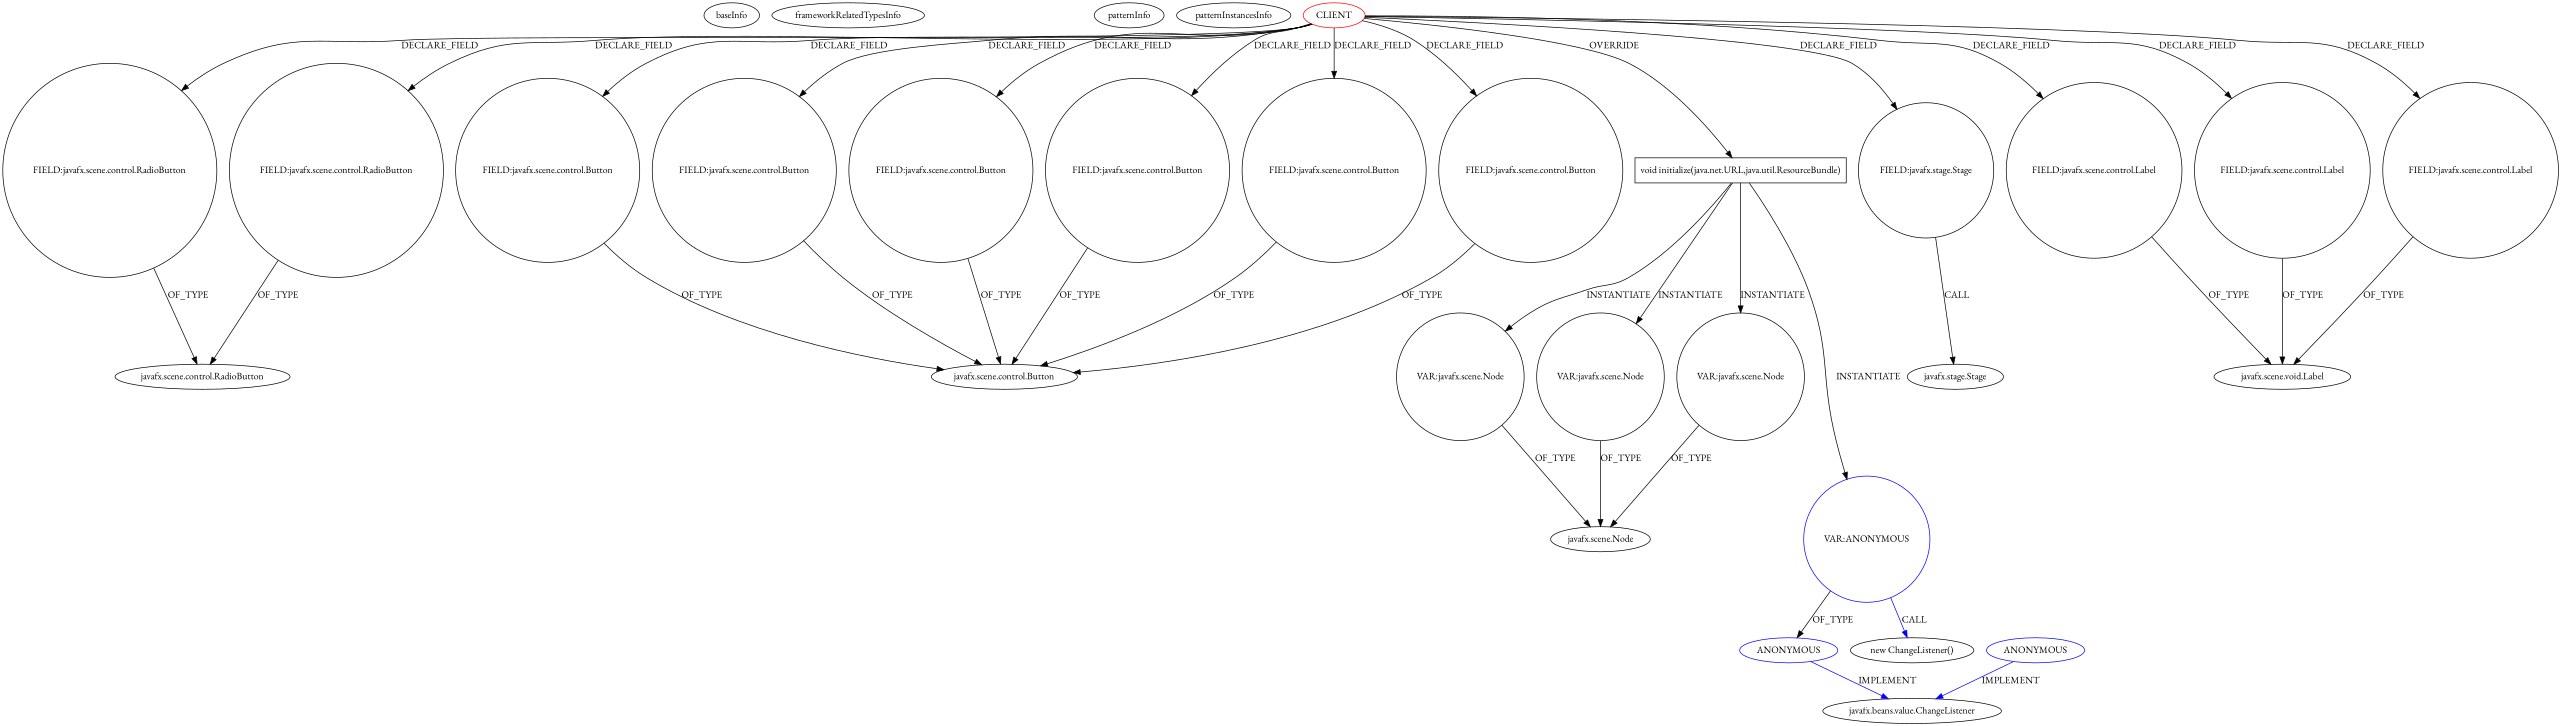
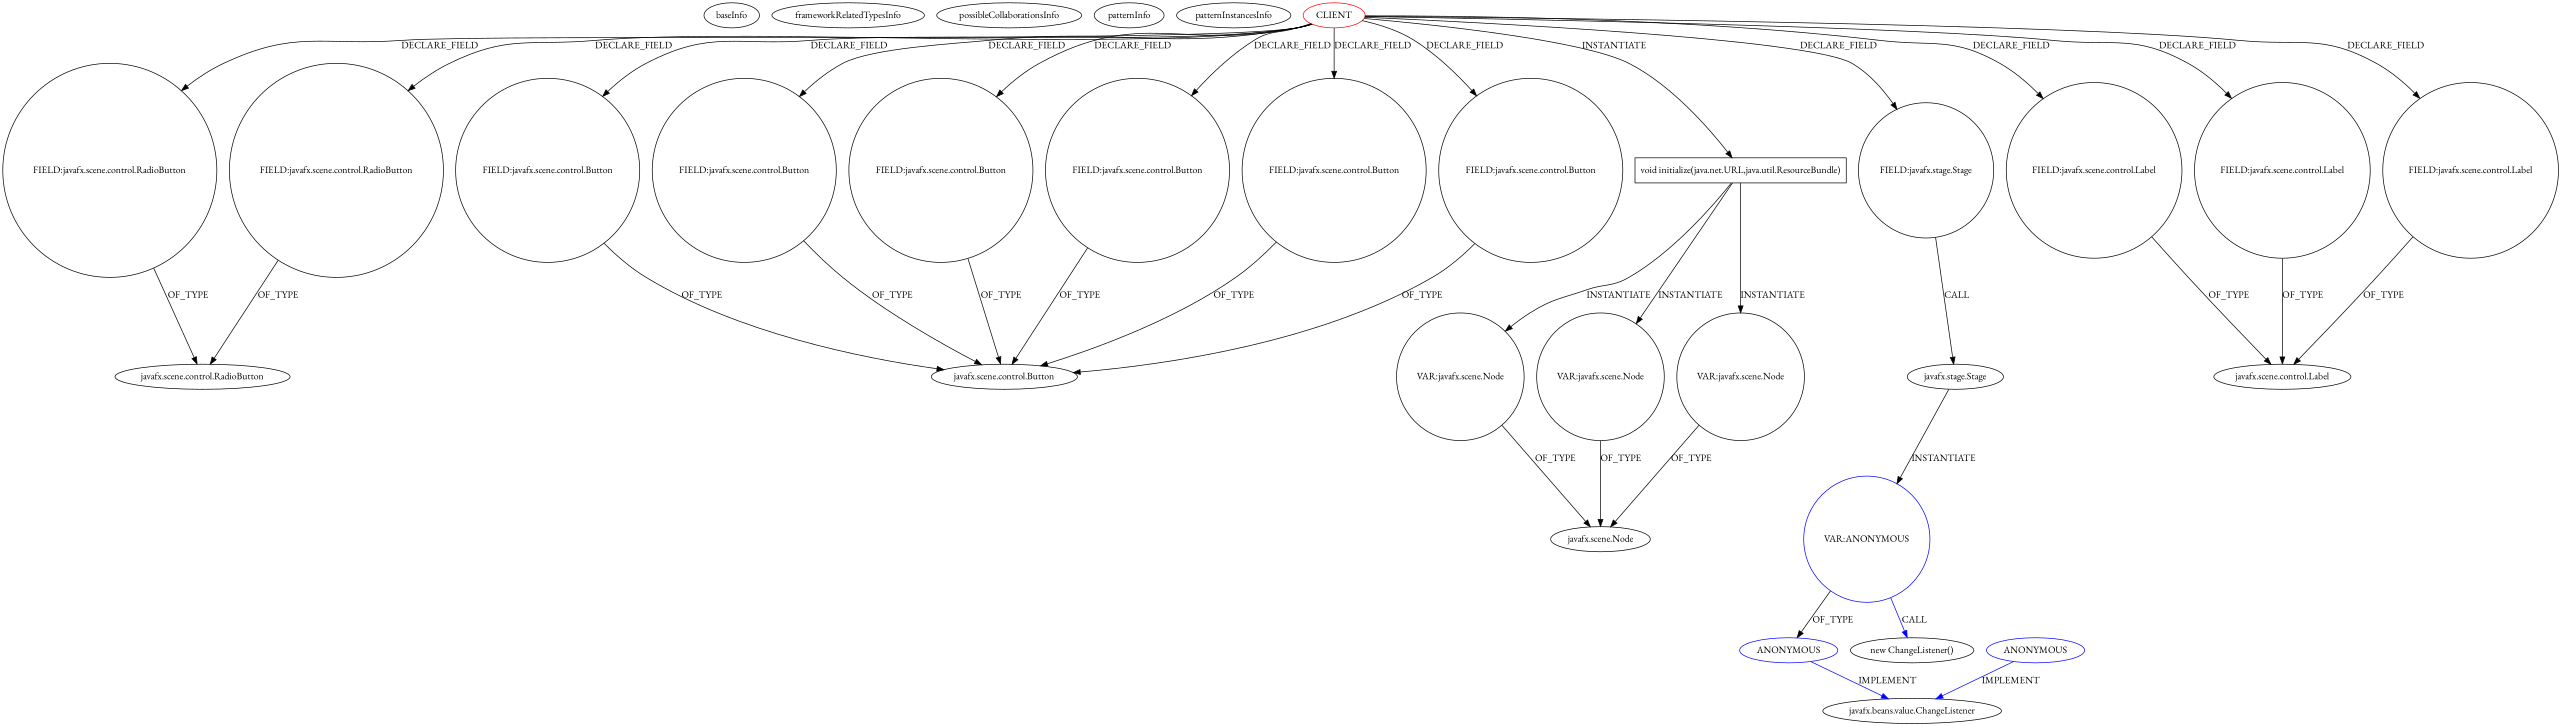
  digraph {
    fontname="EB Garamond"
    node [fontname="EB Garamond" isFrameworkType=false shape=circle vertexType=FIELD_DECLARATION]
    edge [fontname="EB Garamond"]
    baseInfo [category=pattern graphId=1360 isAnonymous=false possibleRelation=false isFrameworkType="" shape="" vertexType=""]
    frameworkRelatedTypesInfo [isFrameworkType="" shape="" vertexType=""]
+   possibleCollaborationsInfo [isFrameworkType="" shape="" vertexType=""]
    patternInfo [frequency=2.0 patternRootClient=0 isFrameworkType="" shape="" vertexType=""]
    patternInstancesInfo [0="RomeoGolf-BC~/RomeoGolf-BC/BC-master/src/romeogolf/bc/MainController.java~MainController~1142" 1="bianconejo-CEFX~/bianconejo-CEFX/CEFX-master/src/cefx/CECommandeController.java~CECommandeController~2084" isFrameworkType="" shape="" vertexType=""]
    n6 [label="FIELD:javafx.scene.control.RadioButton"]
    n7 [label="javafx.scene.control.RadioButton" vertexType=FRAMEWORK_CLASS_TYPE shape=""]
    n8 [color=red label=CLIENT vertexType=ROOT_CLIENT_CLASS_DECLARATION shape=""]
    n9 [label="FIELD:javafx.scene.control.Button"]
    n10 [label="FIELD:javafx.scene.control.Button"]
    n11 [label="FIELD:javafx.scene.control.Button"]
    n12 [label="FIELD:javafx.scene.control.Button"]
    n13 [label="FIELD:javafx.scene.control.Button"]
    n14 [label="FIELD:javafx.scene.control.Button"]
    n15 [label="FIELD:javafx.scene.control.RadioButton"]
    n16 [label="void initialize(java.net.URL,java.util.ResourceBundle)" shape=box vertexType=OVERRIDING_METHOD_DECLARATION]
    n17 [label="FIELD:javafx.stage.Stage"]
    n18 [label="FIELD:javafx.scene.control.Label"]
    n19 [label="FIELD:javafx.scene.control.Label"]
    n20 [label="FIELD:javafx.scene.control.Label"]
    n21 [label="javafx.scene.control.Button" vertexType=FRAMEWORK_CLASS_TYPE shape=""]
    n22 [label="VAR:javafx.scene.Node" vertexType=VARIABLE_EXPRESION]
    n23 [label="VAR:javafx.scene.Node" vertexType=VARIABLE_EXPRESION]
    n24 [color=blue label="VAR:ANONYMOUS" vertexType=VARIABLE_EXPRESION]
    n25 [label="VAR:javafx.scene.Node" vertexType=VARIABLE_EXPRESION]
    n26 [label="javafx.stage.Stage" vertexType=FRAMEWORK_CLASS_TYPE shape=""]
-   n27 [label="javafx.scene.void.Label" vertexType=FRAMEWORK_CLASS_TYPE shape=""]
+   n27 [label="javafx.scene.control.Label" vertexType=FRAMEWORK_CLASS_TYPE shape=""]
    n28 [label="javafx.scene.Node" vertexType=FRAMEWORK_CLASS_TYPE shape=""]
    n29 [color=blue label=ANONYMOUS vertexType=REFERENCE_ANONYMOUS_DECLARATION shape=""]
    n30 [label="new ChangeListener()" vertexType=CONSTRUCTOR_CALL shape=""]
    n31 [label="javafx.beans.value.ChangeListener" vertexType=FRAMEWORK_INTERFACE_TYPE shape=""]
    n32 [color=blue label=ANONYMOUS vertexType=REFERENCE_ANONYMOUS_DECLARATION shape=""]
    n6 -> n7 [label=OF_TYPE]
    n8 -> n6 [label=DECLARE_FIELD]
    n8 -> n9 [label=DECLARE_FIELD]
    n8 -> n10 [label=DECLARE_FIELD]
    n8 -> n11 [label=DECLARE_FIELD]
    n8 -> n12 [label=DECLARE_FIELD]
    n8 -> n13 [label=DECLARE_FIELD]
    n8 -> n14 [label=DECLARE_FIELD]
    n8 -> n15 [label=DECLARE_FIELD]
-   n8 -> n16 [label=OVERRIDE]
+   n8 -> n16 [label=INSTANTIATE]
    n8 -> n17 [label=DECLARE_FIELD]
    n8 -> n18 [label=DECLARE_FIELD]
    n8 -> n19 [label=DECLARE_FIELD]
    n8 -> n20 [label=DECLARE_FIELD]
    n9 -> n21 [label=OF_TYPE]
    n10 -> n21 [label=OF_TYPE]
    n11 -> n21 [label=OF_TYPE]
    n12 -> n21 [label=OF_TYPE]
    n13 -> n21 [label=OF_TYPE]
    n14 -> n21 [label=OF_TYPE]
    n15 -> n7 [label=OF_TYPE]
    n16 -> n22 [label=INSTANTIATE]
    n16 -> n23 [label=INSTANTIATE]
-   n16 -> n24 [label=INSTANTIATE]
+   n26 -> n24 [label=INSTANTIATE]
    n16 -> n25 [label=INSTANTIATE]
    n17 -> n26 [label=CALL]
    n18 -> n27 [label=OF_TYPE]
    n19 -> n27 [label=OF_TYPE]
    n20 -> n27 [label=OF_TYPE]
    n22 -> n28 [label=OF_TYPE]
    n23 -> n28 [label=OF_TYPE]
    n24 -> n29 [label=OF_TYPE]
    n24 -> n30 [color=blue label=CALL]
    n25 -> n28 [label=OF_TYPE]
    n29 -> n31 [color=blue label=IMPLEMENT]
    n32 -> n31 [color=blue label=IMPLEMENT]
  }
